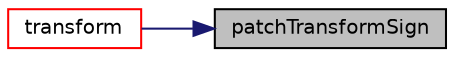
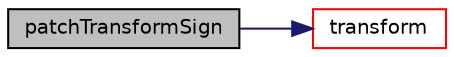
  digraph {
    rankdir=LR
    node [fontname=Helvetica fontsize=10 shape=record]
    n1 [color=black fillcolor=grey75 fontcolor=black height=0.2 label=patchTransformSign style=filled width=0.4]
    n2 [color=red height=0.2 label=transform width=0.4]
-   n2 -> n1 [color=midnightblue fontname=Helvetica fontsize=10 labelfontname=Helvetica labelfontsize=10 style=solid]
+   n1 -> n2 [color=midnightblue fontname=Helvetica fontsize=10 labelfontname=Helvetica labelfontsize=10 style=solid]
  }
